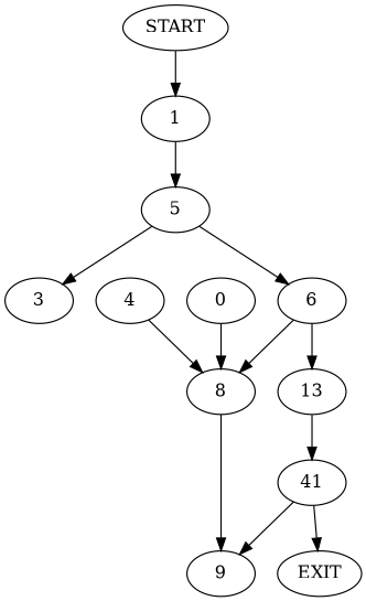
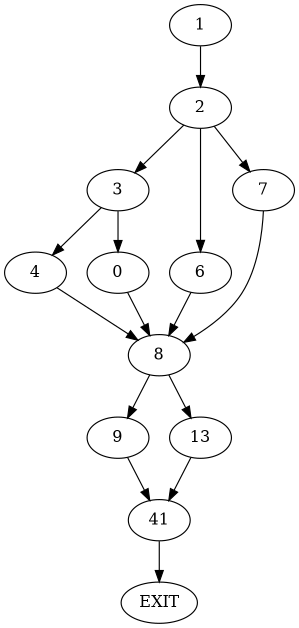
  digraph {
-   n1 [label=START]
    1
-   2 [label=5]
+   2
    n4 [label=EXIT]
    3
    6
+   7
    4
    n9 [label=0]
    8
    9
    n12 [label=13]
    n13 [label=41]
-   n1 -> 1
    1 -> 2
    2 -> 3
    2 -> 6
+   2 -> 7
+   3 -> 4
+   3 -> n9
    6 -> 8
+   7 -> 8
    4 -> 8
    n9 -> 8
    8 -> 9
-   6 -> n12
-   n13 -> 9
+   8 -> n12
+   9 -> n13
    n12 -> n13
    n13 -> n4
  }
